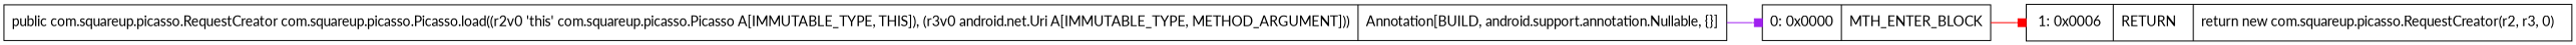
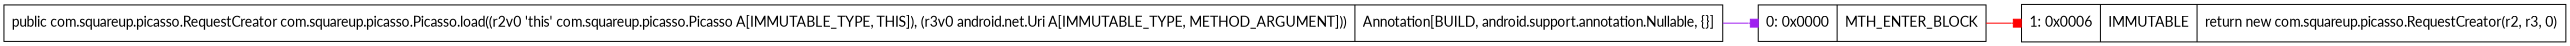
  digraph {
    rankdir=LR
    fontname=Lato
    node [shape=record fontname=Lato]
    edge [arrowhead=box fontname=Lato]
    n1 [label="{0\:\ 0x0000|MTH_ENTER_BLOCK\l}"]
-   n2 [label="{1\:\ 0x0006|RETURN\l|return new com.squareup.picasso.RequestCreator(r2, r3, 0)\l}"]
+   n2 [label="{1\:\ 0x0006|IMMUTABLE\l|return new com.squareup.picasso.RequestCreator(r2, r3, 0)\l}"]
    n3 [label="{public com.squareup.picasso.RequestCreator com.squareup.picasso.Picasso.load((r2v0 'this' com.squareup.picasso.Picasso A[IMMUTABLE_TYPE, THIS]), (r3v0 android.net.Uri A[IMMUTABLE_TYPE, METHOD_ARGUMENT]))  | Annotation[BUILD, android.support.annotation.Nullable, \{\}]\l}"]
    n1 -> n2 [color=red]
    n3 -> n1 [color=purple]
  }
